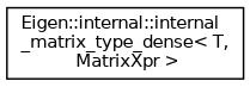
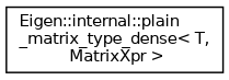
  digraph {
    rankdir=LR
-   n1 [color=black fillcolor=white fontname=Helvetica fontsize=10 height=0.2 label="Eigen::internal::internal\l_matrix_type_dense\< T,\l MatrixXpr \>" shape=record style=filled width=0.4]
+   n1 [color=black fillcolor=white fontname=Helvetica fontsize=10 height=0.2 label="Eigen::internal::plain\l_matrix_type_dense\< T,\l MatrixXpr \>" shape=record style=filled width=0.4]
  }
